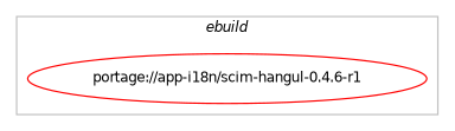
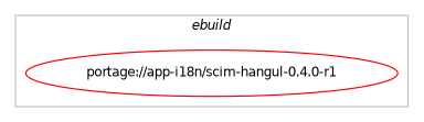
  digraph {
    compound=true
    concentrate=true
    fontname=Helvetica
    fontsize=10
    newrank=true
    rankdir=LR
    ranksep=1.5
-   n1 [color=red fontname=Helvetica fontsize=10 label="portage://app-i18n/scim-hangul-0.4.6-r1" width=4]
+   n1 [color=red fontname=Helvetica fontsize=10 label="portage://app-i18n/scim-hangul-0.4.0-r1" width=4]
    subgraph cluster_1 {
      color=gray
      label=<<i>ebuild</i>>
      n1
    }
    subgraph cluster_2 {
      color=gray
      label=<<i>dependencies</i>>
      subgraph cluster_3 {
        color=gray
        fillcolor="#eeeeee"
        label=<<i>compile</i>>
        style=filled
      }
      subgraph cluster_4 {
        color=gray
        fillcolor="#eeeeee"
        label=<<i>compile and run</i>>
        style=filled
      }
      subgraph cluster_5 {
        color=gray
        fillcolor="#eeeeee"
        label=<<i>run</i>>
        style=filled
      }
    }
    subgraph cluster_6 {
      color=gray
      label=<<i>candidates</i>>
      rank=same
    }
  }
